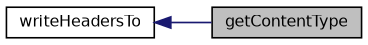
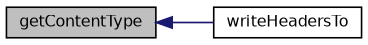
  digraph {
    rankdir=LR
    node [color=black fontname=Helvetica fontsize=10 shape=record style=filled]
    n1 [fillcolor=grey75 fontcolor=black height=0.2 label=getContentType width=0.4]
    n2 [fillcolor=white height=0.2 label=writeHeadersTo width=0.4]
-   n2 -> n1 [color=midnightblue dir=back fontname=Helvetica fontsize=10 labelfontname=Helvetica labelfontsize=10 style=solid]
+   n1 -> n2 [color=midnightblue dir=back fontname=Helvetica fontsize=10 labelfontname=Helvetica labelfontsize=10 style=solid]
  }
